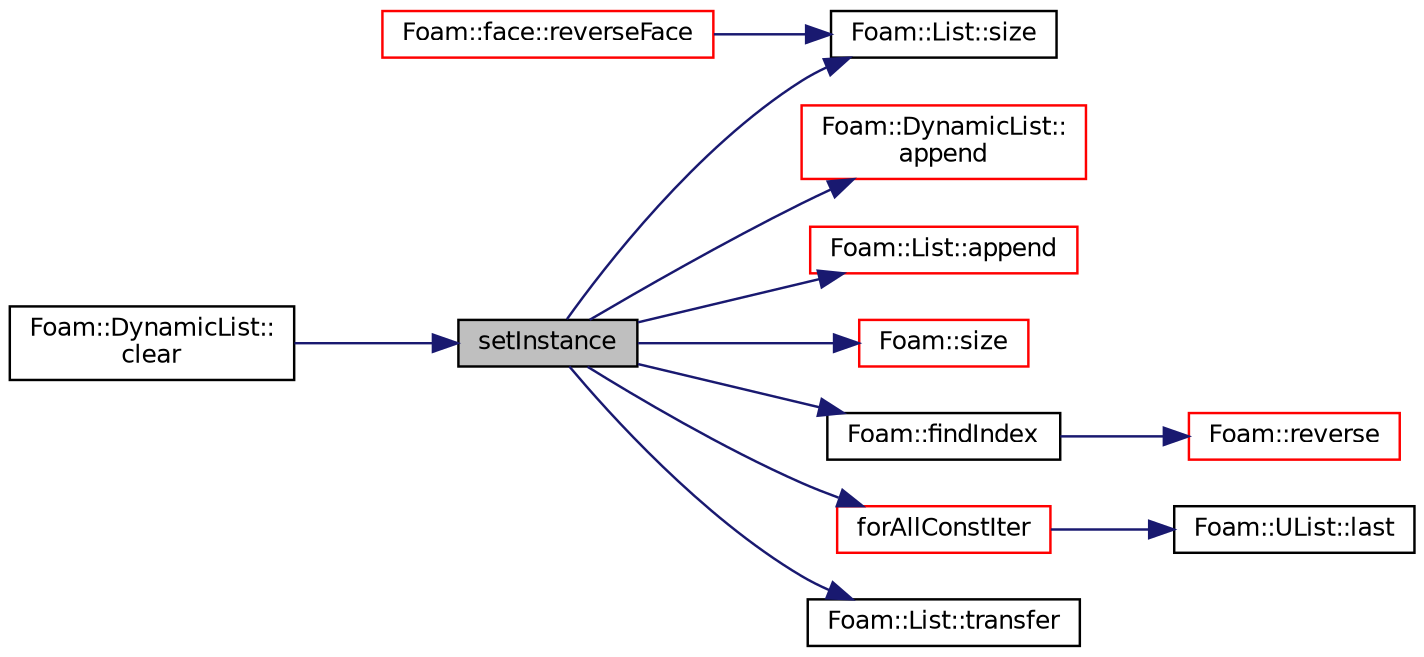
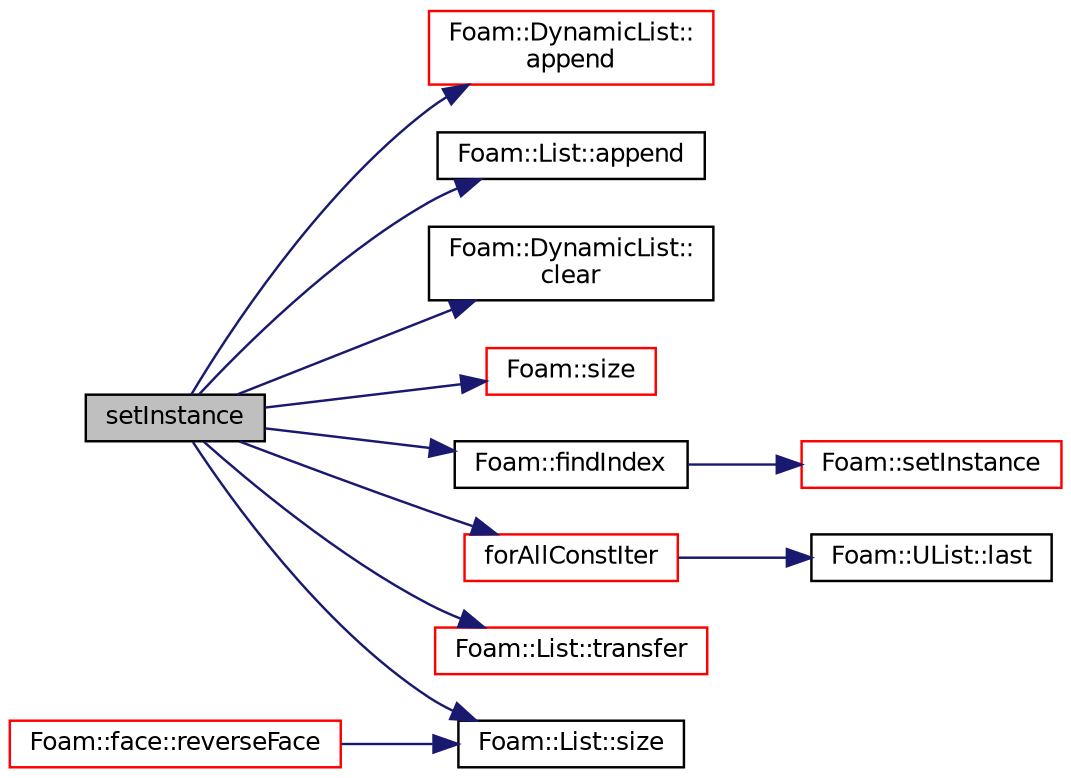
  digraph {
    rankdir=LR
    node [color=black fontname=Helvetica fontsize=10 shape=record]
    edge [color=midnightblue fontname=Helvetica fontsize=10 labelfontname=Helvetica labelfontsize=10 style=solid]
    n1 [fillcolor=grey75 fontcolor=black height=0.2 label=setInstance style=filled width=0.4]
    n2 [color=red height=0.2 label="Foam::DynamicList::\lappend" width=0.4]
-   n3 [color=red height=0.2 label="Foam::List::append" width=0.4]
+   n3 [height=0.2 label="Foam::List::append" width=0.4]
    n4 [height=0.2 label="Foam::DynamicList::\lclear" width=0.4]
    n5 [color=red height=0.2 label="Foam::size" width=0.4]
    n6 [height=0.2 label="Foam::findIndex" width=0.4]
    n7 [color=red height=0.2 label=forAllConstIter width=0.4]
    n8 [height=0.2 label="Foam::List::size" width=0.4]
-   n9 [height=0.2 label="Foam::List::transfer" width=0.4]
-   n10 [color=red height=0.2 label="Foam::reverse" width=0.4]
+   n9 [color=red height=0.2 label="Foam::List::transfer" width=0.4]
+   n10 [color=red height=0.2 label="Foam::setInstance" width=0.4]
    n11 [height=0.2 label="Foam::UList::last" width=0.4]
    n12 [color=red height=0.2 label="Foam::face::reverseFace" width=0.4]
    n1 -> n2
    n1 -> n3
-   n4 -> n1
+   n1 -> n4
    n1 -> n5
    n1 -> n6
    n1 -> n7
    n1 -> n8
    n1 -> n9
    n6 -> n10
    n7 -> n11
    n12 -> n8
  }
